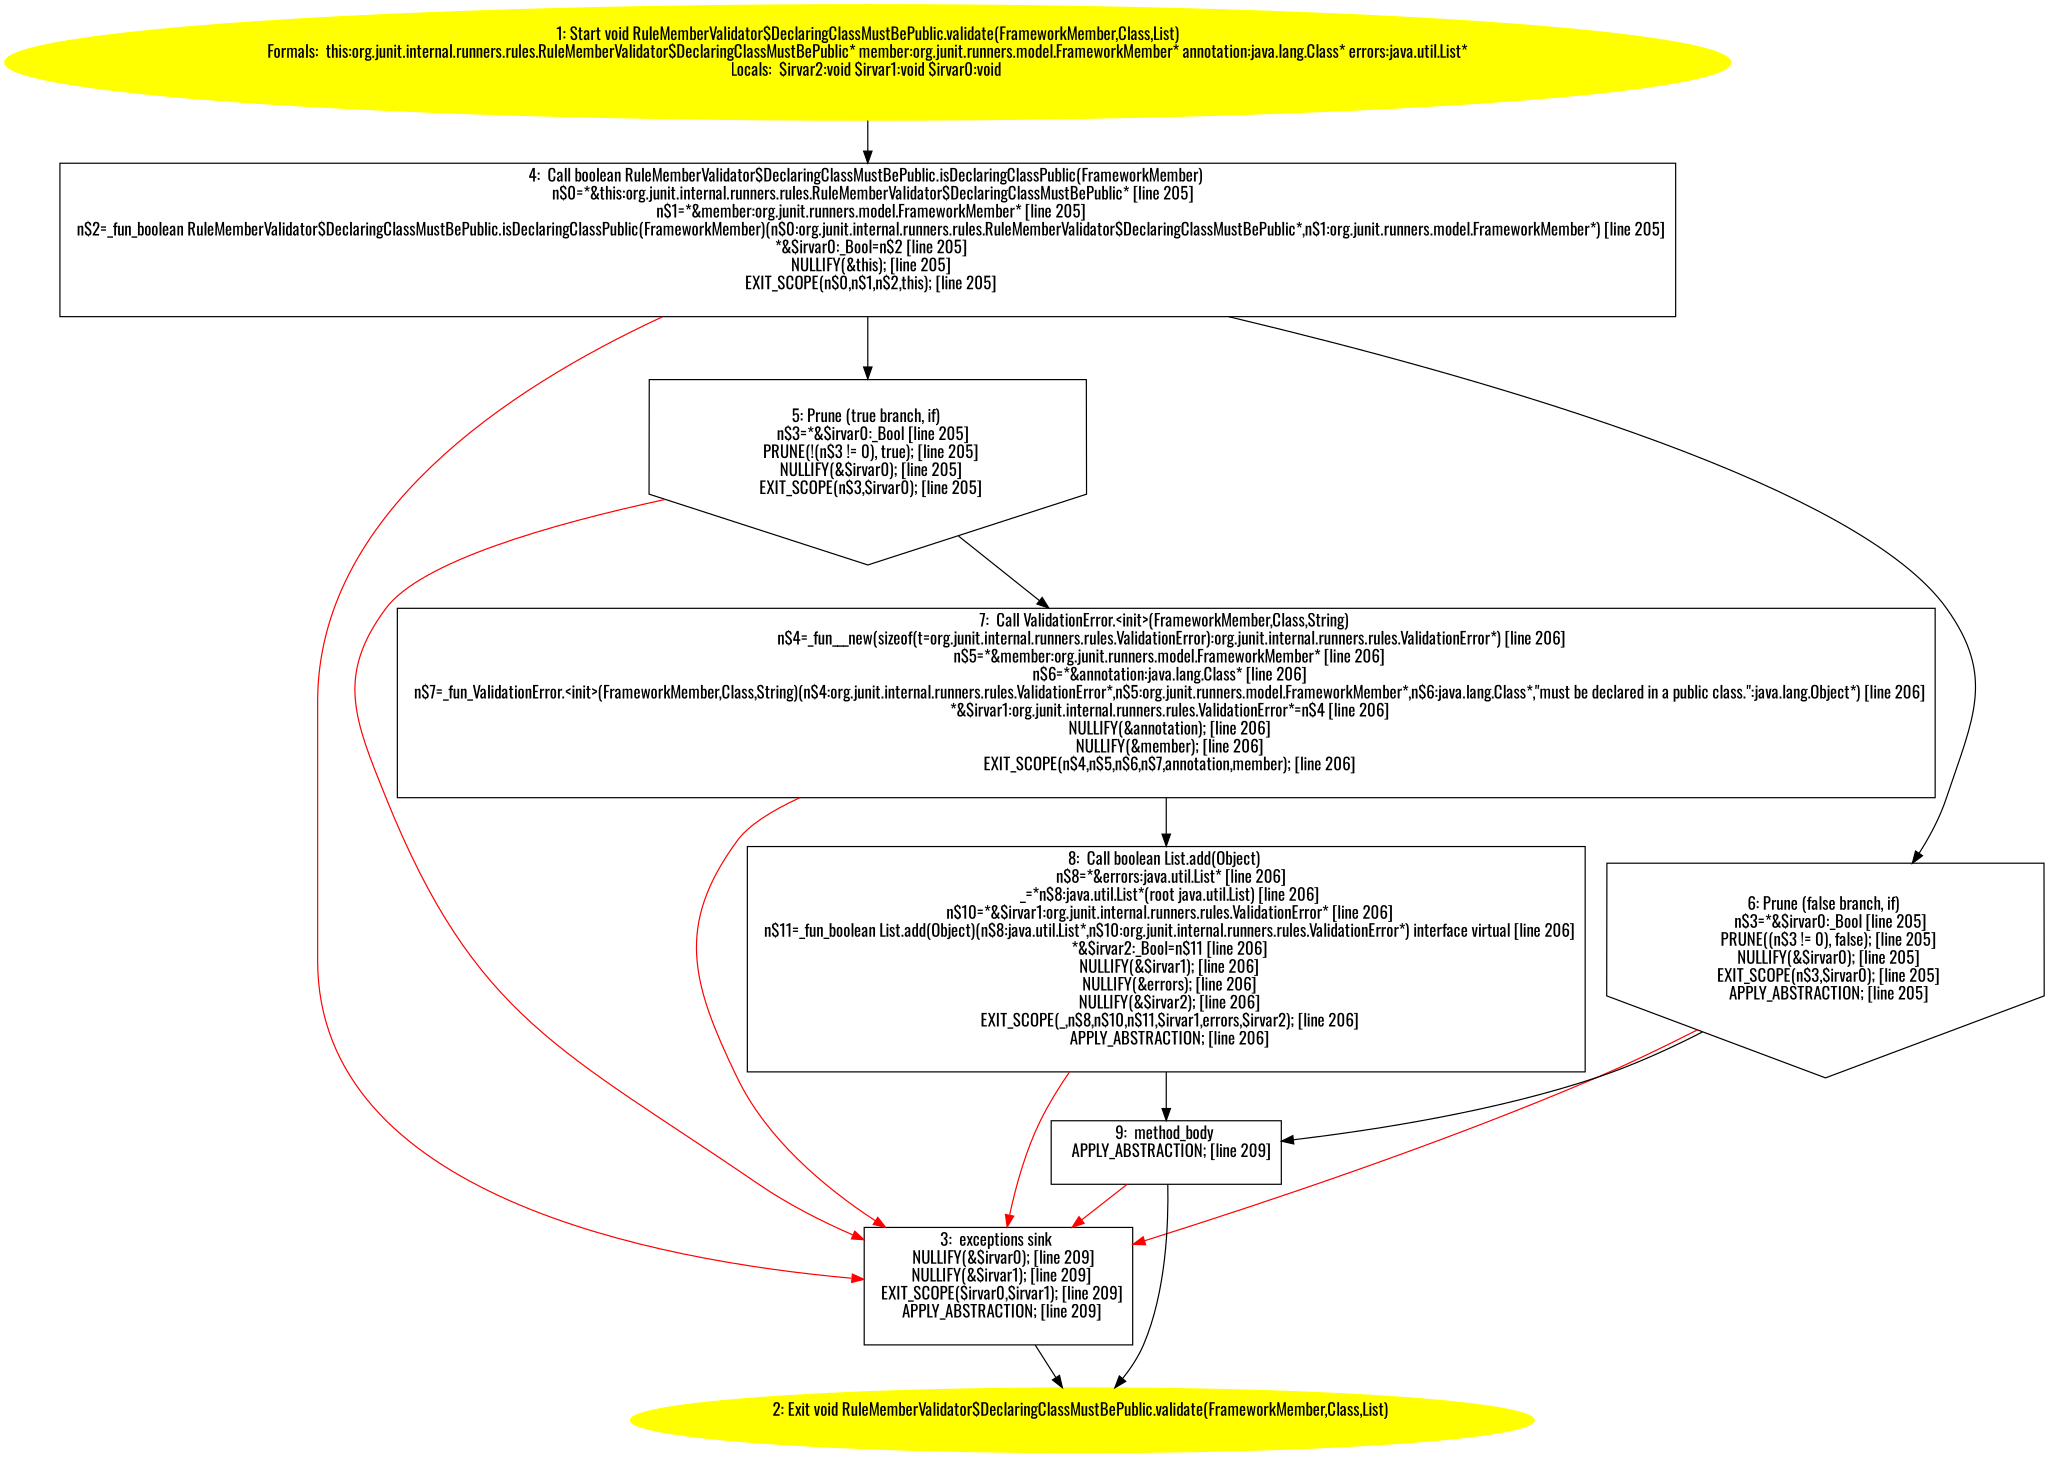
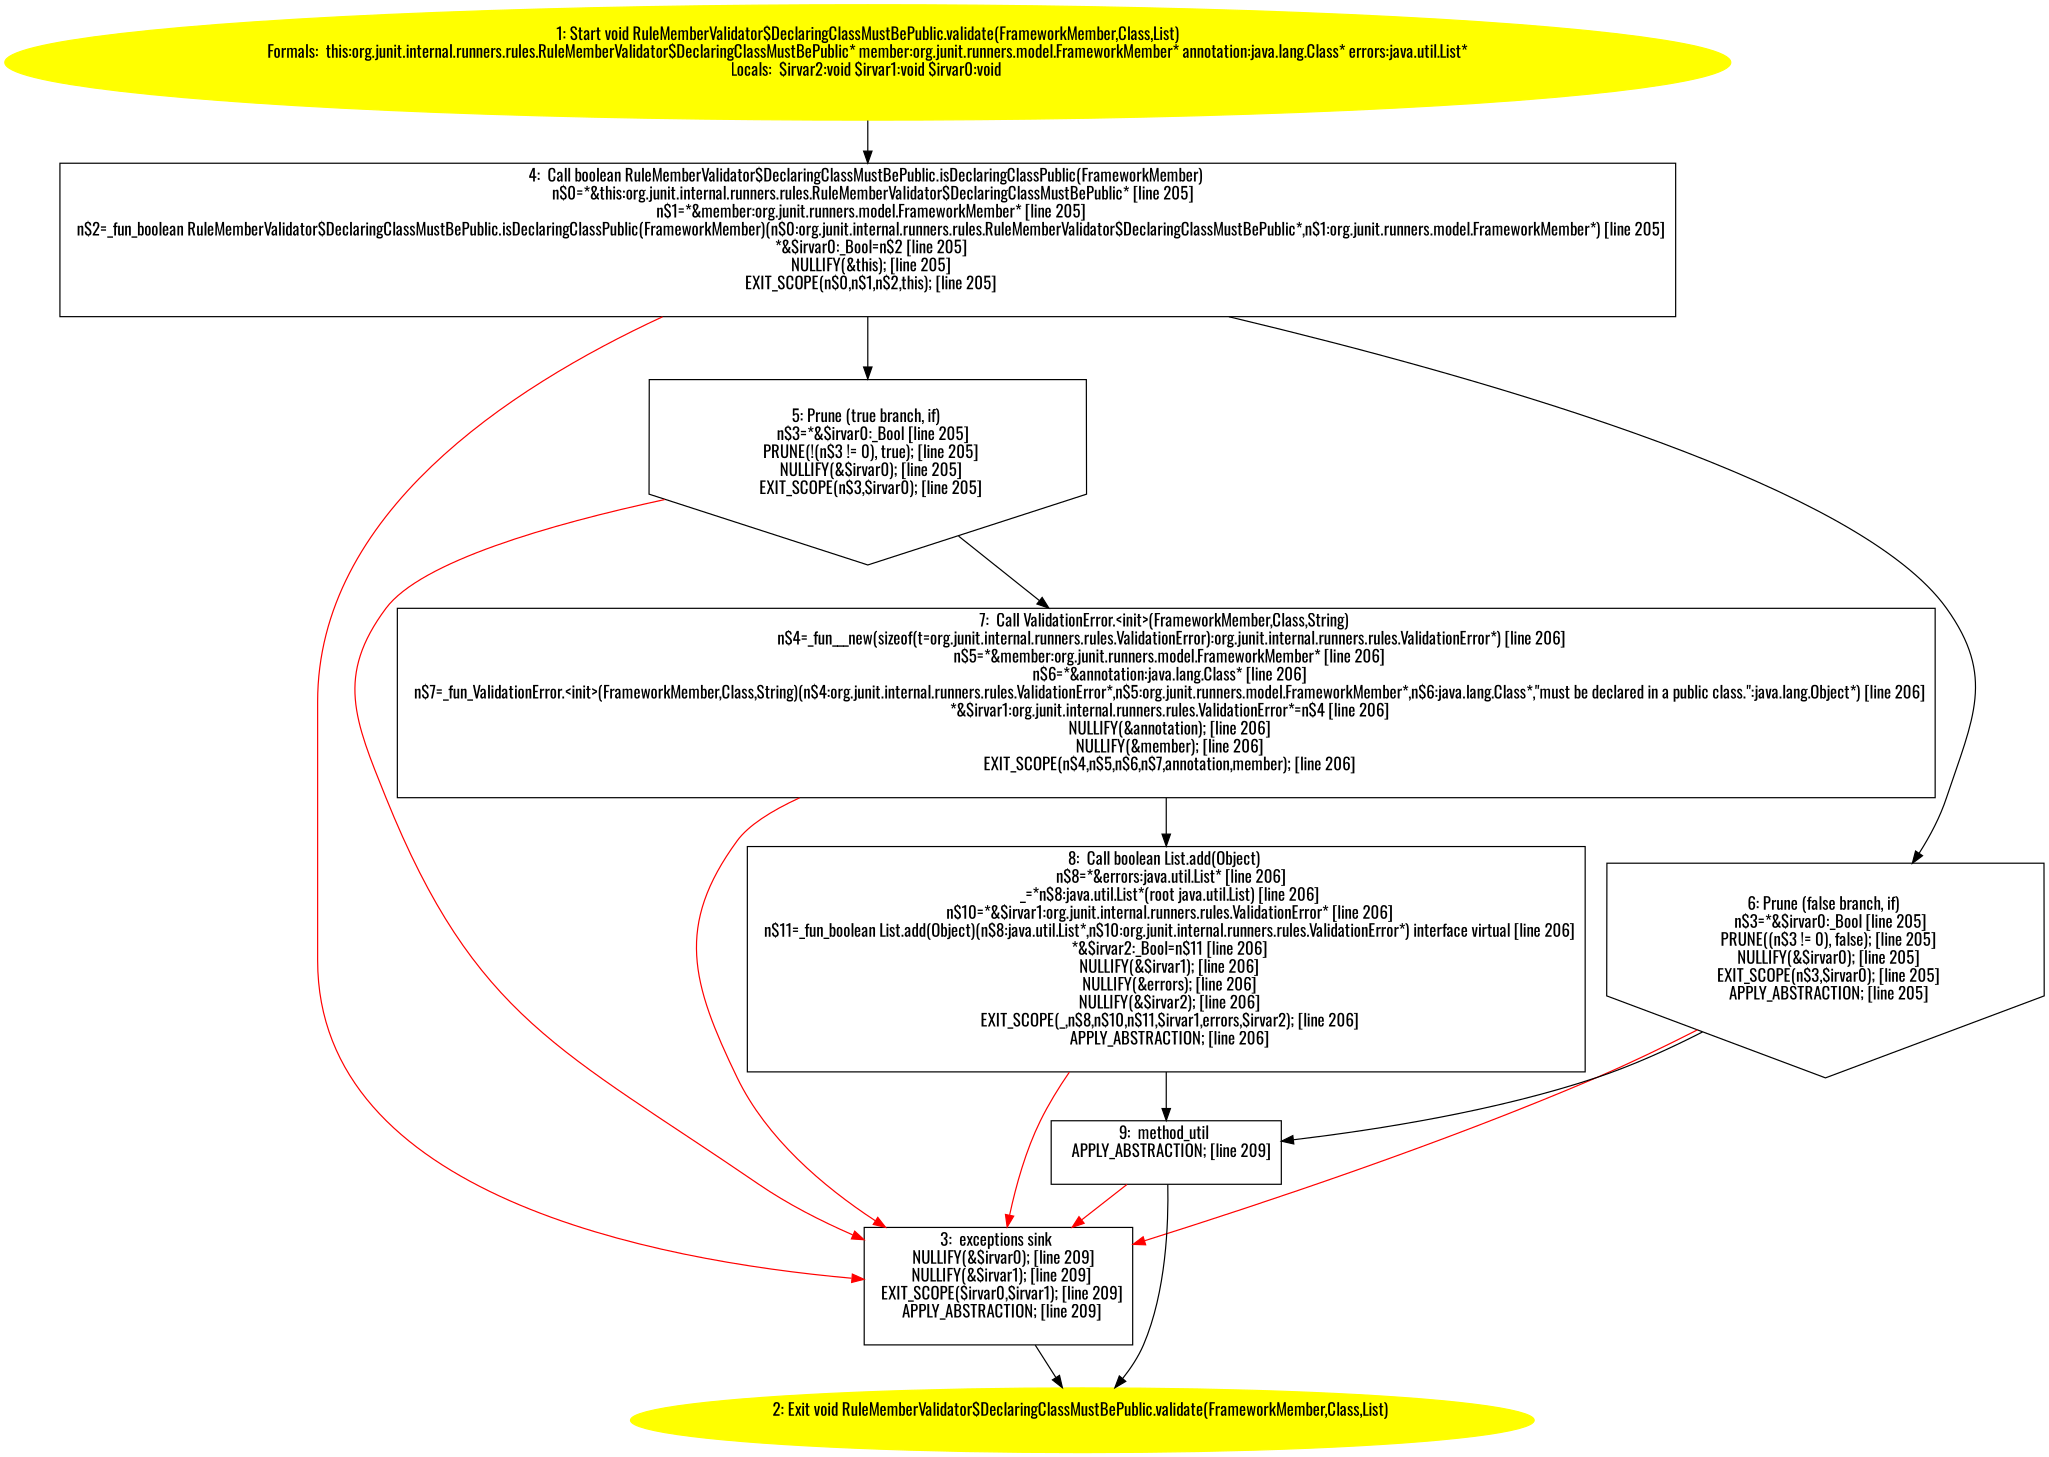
  digraph {
    fontname=Oswald
    node [fontname=Oswald shape=box]
    edge [fontname=Oswald]
    n1 [color=yellow label="1: Start void RuleMemberValidator$DeclaringClassMustBePublic.validate(FrameworkMember,Class,List)\nFormals:  this:org.junit.internal.runners.rules.RuleMemberValidator$DeclaringClassMustBePublic* member:org.junit.runners.model.FrameworkMember* annotation:java.lang.Class* errors:java.util.List*\nLocals:  $irvar2:void $irvar1:void $irvar0:void \n  " style=filled shape=""]
    n2 [label="4:  Call boolean RuleMemberValidator$DeclaringClassMustBePublic.isDeclaringClassPublic(FrameworkMember) \n   n$0=*&this:org.junit.internal.runners.rules.RuleMemberValidator$DeclaringClassMustBePublic* [line 205]\n  n$1=*&member:org.junit.runners.model.FrameworkMember* [line 205]\n  n$2=_fun_boolean RuleMemberValidator$DeclaringClassMustBePublic.isDeclaringClassPublic(FrameworkMember)(n$0:org.junit.internal.runners.rules.RuleMemberValidator$DeclaringClassMustBePublic*,n$1:org.junit.runners.model.FrameworkMember*) [line 205]\n  *&$irvar0:_Bool=n$2 [line 205]\n  NULLIFY(&this); [line 205]\n  EXIT_SCOPE(n$0,n$1,n$2,this); [line 205]\n "]
    n3 [label="3:  exceptions sink \n   NULLIFY(&$irvar0); [line 209]\n  NULLIFY(&$irvar1); [line 209]\n  EXIT_SCOPE($irvar0,$irvar1); [line 209]\n  APPLY_ABSTRACTION; [line 209]\n "]
    n4 [label="5: Prune (true branch, if) \n   n$3=*&$irvar0:_Bool [line 205]\n  PRUNE(!(n$3 != 0), true); [line 205]\n  NULLIFY(&$irvar0); [line 205]\n  EXIT_SCOPE(n$3,$irvar0); [line 205]\n " shape=invhouse]
    n5 [label="6: Prune (false branch, if) \n   n$3=*&$irvar0:_Bool [line 205]\n  PRUNE((n$3 != 0), false); [line 205]\n  NULLIFY(&$irvar0); [line 205]\n  EXIT_SCOPE(n$3,$irvar0); [line 205]\n  APPLY_ABSTRACTION; [line 205]\n " shape=invhouse]
    n6 [color=yellow label="2: Exit void RuleMemberValidator$DeclaringClassMustBePublic.validate(FrameworkMember,Class,List) \n  " style=filled shape=""]
    n7 [label="7:  Call ValidationError.<init>(FrameworkMember,Class,String) \n   n$4=_fun___new(sizeof(t=org.junit.internal.runners.rules.ValidationError):org.junit.internal.runners.rules.ValidationError*) [line 206]\n  n$5=*&member:org.junit.runners.model.FrameworkMember* [line 206]\n  n$6=*&annotation:java.lang.Class* [line 206]\n  n$7=_fun_ValidationError.<init>(FrameworkMember,Class,String)(n$4:org.junit.internal.runners.rules.ValidationError*,n$5:org.junit.runners.model.FrameworkMember*,n$6:java.lang.Class*,\"must be declared in a public class.\":java.lang.Object*) [line 206]\n  *&$irvar1:org.junit.internal.runners.rules.ValidationError*=n$4 [line 206]\n  NULLIFY(&annotation); [line 206]\n  NULLIFY(&member); [line 206]\n  EXIT_SCOPE(n$4,n$5,n$6,n$7,annotation,member); [line 206]\n "]
-   n8 [label="9:  method_body \n   APPLY_ABSTRACTION; [line 209]\n "]
+   n8 [label="9:  method_util \n   APPLY_ABSTRACTION; [line 209]\n "]
    n9 [label="8:  Call boolean List.add(Object) \n   n$8=*&errors:java.util.List* [line 206]\n  _=*n$8:java.util.List*(root java.util.List) [line 206]\n  n$10=*&$irvar1:org.junit.internal.runners.rules.ValidationError* [line 206]\n  n$11=_fun_boolean List.add(Object)(n$8:java.util.List*,n$10:org.junit.internal.runners.rules.ValidationError*) interface virtual [line 206]\n  *&$irvar2:_Bool=n$11 [line 206]\n  NULLIFY(&$irvar1); [line 206]\n  NULLIFY(&errors); [line 206]\n  NULLIFY(&$irvar2); [line 206]\n  EXIT_SCOPE(_,n$8,n$10,n$11,$irvar1,errors,$irvar2); [line 206]\n  APPLY_ABSTRACTION; [line 206]\n "]
    n1 -> n2
    n2 -> n3 [color=red]
    n2 -> n4
    n2 -> n5
    n3 -> n6
    n4 -> n3 [color=red]
    n4 -> n7
    n5 -> n3 [color=red]
    n5 -> n8
    n7 -> n3 [color=red]
    n7 -> n9
    n8 -> n3 [color=red]
    n8 -> n6
    n9 -> n3 [color=red]
    n9 -> n8
  }
